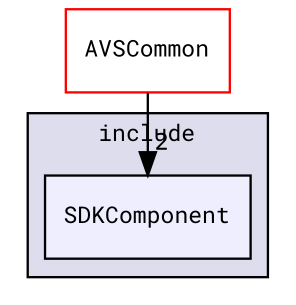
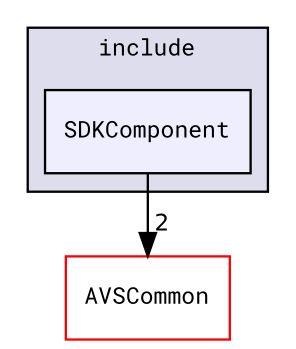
  digraph {
    compound=true
    fontname="Roboto Mono"
    node [fontname="Roboto Mono" fontsize=10 shape=box style=filled]
    n1 [fillcolor="#eeeeff" label=SDKComponent pencolor=black]
    n2 [color=red fillcolor=white label=AVSCommon]
    subgraph cluster_1 {
      bgcolor="#ddddee"
      fontsize=10
      label=include
      pencolor=black
      n1
    }
-   n2 -> n1 [headlabel=2 labeldistance=1.5 labelfontname=Helvetica labelfontsize=10 fontname="Roboto Mono"]
+   n1 -> n2 [headlabel=2 labeldistance=1.5 labelfontname=Helvetica labelfontsize=10 fontname="Roboto Mono"]
  }
